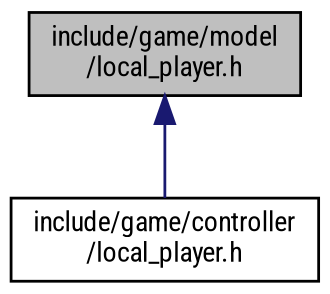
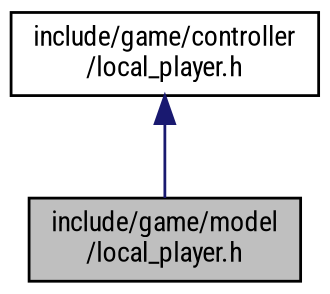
  digraph {
    fontname="Roboto Condensed"
    node [color=black fontname="Roboto Condensed" fontsize=10 shape=record style=filled]
    n1 [fillcolor=grey75 fontcolor=black height=0.2 label="include/game/model\l/local_player.h" width=0.4]
    n2 [fillcolor=white height=0.2 label="include/game/controller\l/local_player.h" width=0.4]
-   n1 -> n2 [color=midnightblue dir=back fontname="Roboto Condensed" fontsize=10 labelfontname=Helvetica labelfontsize=10 style=solid]
+   n2 -> n1 [color=midnightblue dir=back fontname="Roboto Condensed" fontsize=10 labelfontname=Helvetica labelfontsize=10 style=solid]
  }
